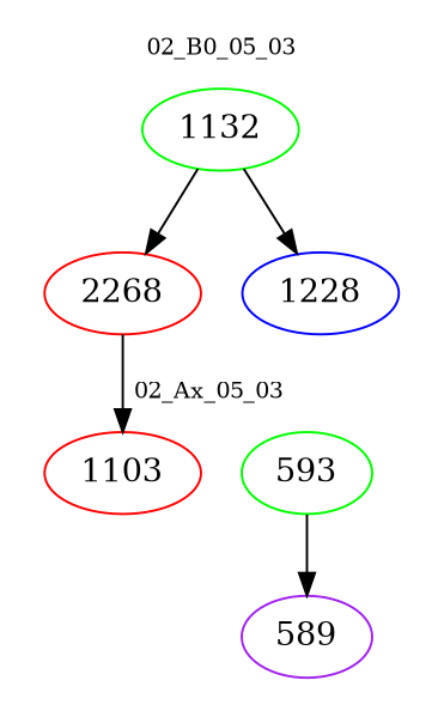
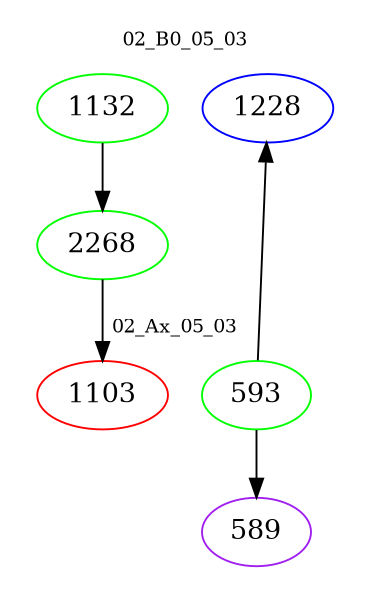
  digraph {
    node [color=green]
    edge [color=black]
    n1 [label=593]
    n2 [color=purple label=589]
    n3 [color=red label=1103]
    n4 [label=1132]
-   n5 [color=red label=2268]
+   n5 [label=2268]
    n6 [color=blue label=1228]
    subgraph cluster_1 {
      color=white
      fontsize=10
      label="02_Ax_05_03"
      n1
      n2
      n3
    }
    subgraph cluster_2 {
      color=white
      fontsize=10
      label="02_B0_05_03"
      n4
      n5
      n6
    }
    n1 -> n2
    n4 -> n5
-   n4 -> n6
+   n1 -> n6
    n5 -> n3
  }
